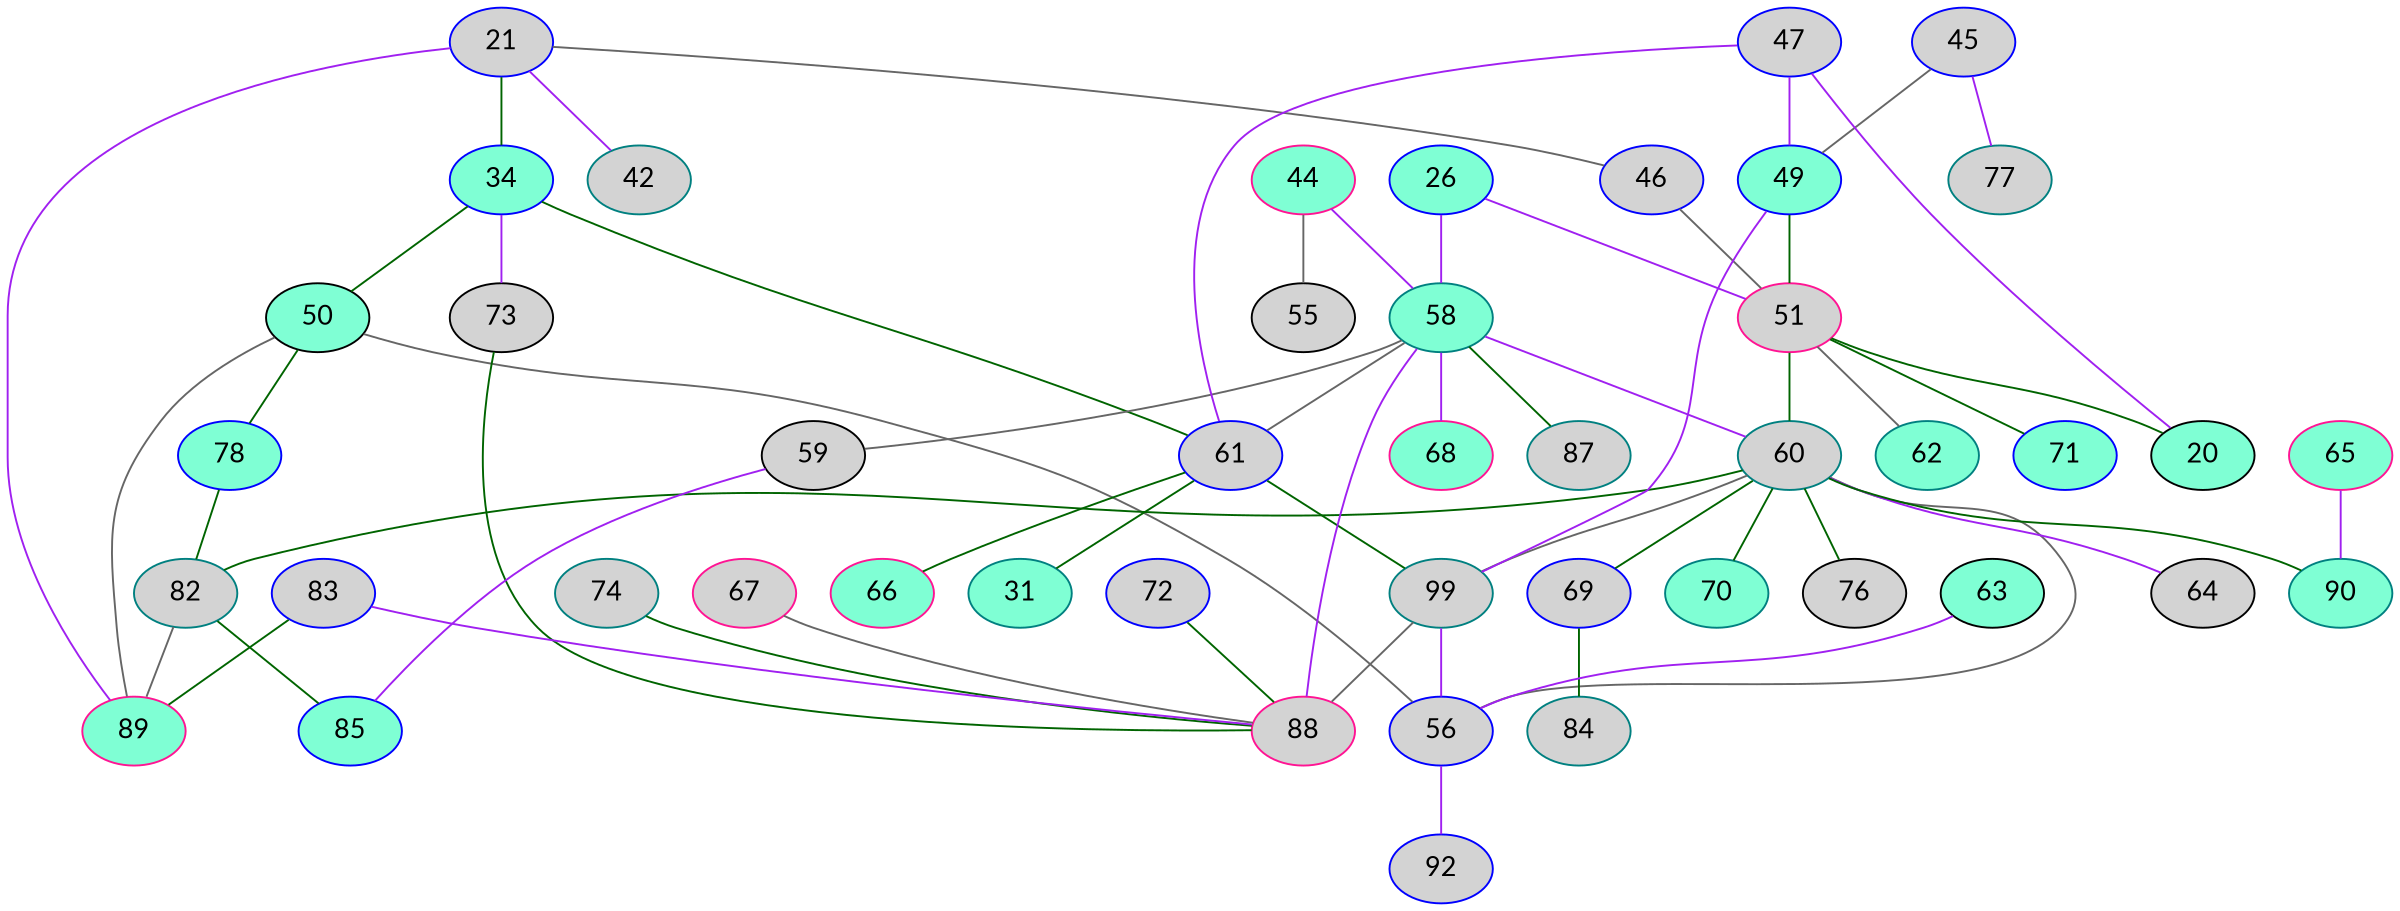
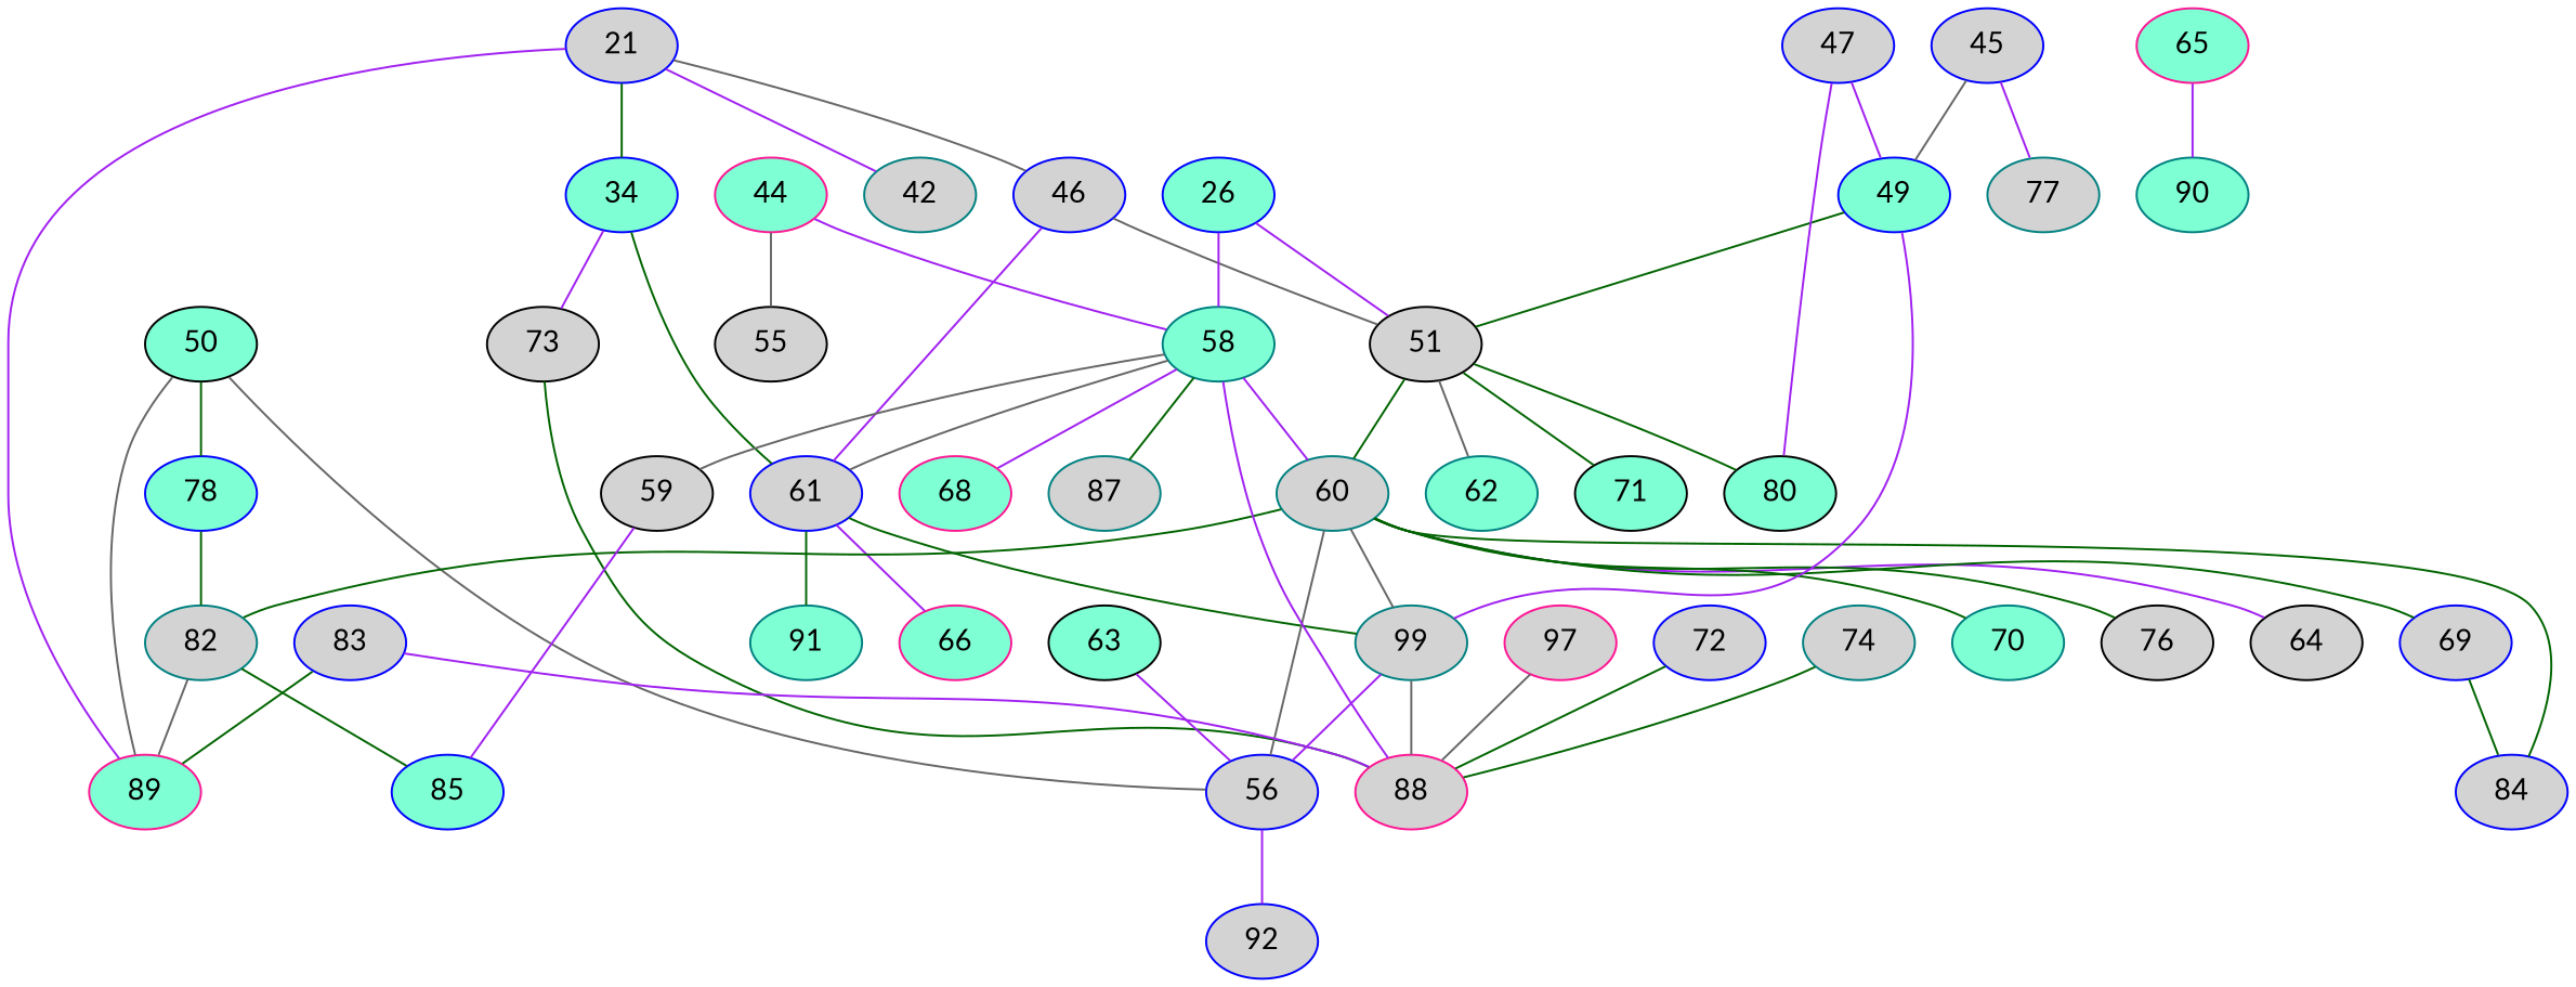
  graph {
    fontname=Lato
    node [color=blue fillcolor=lightgrey fontname=Lato style=filled]
    edge [color=darkgreen fontname=Lato]
    34 [fillcolor=aquamarine super="+16+19"]
    50 [color=black fillcolor=aquamarine]
    61 [super="+8+22+48+40"]
    73 [color=black super="+56"]
    21
    42 [color=teal]
    46
    89 [color=deeppink fillcolor=aquamarine super="+23"]
-   51 [color=deeppink super="+10+27"]
-   80 [color=black fillcolor=aquamarine label=20]
+   51 [color=black super="+10+27"]
+   80 [color=black fillcolor=aquamarine]
    60 [color=teal super="+3+1+17+2+12+13+43+53"]
    62 [color=teal fillcolor=aquamarine]
-   71 [fillcolor=aquamarine]
+   71 [color=black fillcolor=aquamarine]
    26 [fillcolor=aquamarine]
    58 [color=teal fillcolor=aquamarine super="+15+9+33"]
    78 [fillcolor=aquamarine]
    n17 [label=56 super="+7"]
    n18 [color=teal label=99 super="+14"]
    66 [color=deeppink fillcolor=aquamarine]
-   91 [color=teal fillcolor=aquamarine super="+30" label=31]
+   91 [color=teal fillcolor=aquamarine super="+30"]
    88 [color=deeppink super="+54+75"]
    44 [color=deeppink fillcolor=aquamarine]
    55 [color=black]
    59 [color=black]
    68 [color=deeppink fillcolor=aquamarine]
    87 [color=teal]
    49 [fillcolor=aquamarine super="+36"]
    45
    77 [color=teal]
    47
    82 [color=teal]
    92
    64 [color=black]
    69
    70 [color=teal fillcolor=aquamarine super="+31"]
    76 [color=black]
    90 [color=teal fillcolor=aquamarine]
    85 [fillcolor=aquamarine]
-   84 [color=teal]
+   84
    63 [color=black fillcolor=aquamarine]
    65 [color=deeppink fillcolor=aquamarine]
-   67 [color=deeppink super="+38"]
+   67 [color=deeppink super="+38" label=97]
    72
    74 [color=teal]
    83
-   34 -- 50
    34 -- 61
    34 -- 73 [color=purple]
    50 -- 89 [color=gray40]
    50 -- 78
    50 -- n17 [color=gray40]
    61 -- n18
-   61 -- 66
+   61 -- 66 [color=purple]
    61 -- 91 [weight=2]
    73 -- 88
    21 -- 34 [weight=2]
    21 -- 42 [color=purple]
    21 -- 46 [color=gray40]
    21 -- 89 [color=purple]
-   47 -- 61 [color=purple]
+   46 -- 61 [color=purple]
    46 -- 51 [color=gray40 weight=2]
    51 -- 80
    51 -- 60
    51 -- 62 [color=gray40]
    51 -- 71
    60 -- n17 [color=gray40]
    60 -- n18 [color=gray40 weight=2]
    60 -- 82
    60 -- 64 [color=purple]
    60 -- 69
    60 -- 70
    60 -- 76
-   60 -- 90
+   60 -- 84
    26 -- 51 [color=purple]
    26 -- 58 [color=purple weight=3]
    58 -- 61 [color=gray40 weight=2]
    58 -- 60 [color=purple weight=2]
    58 -- 88 [color=purple weight=3]
    58 -- 59 [color=gray40]
    58 -- 68 [color=purple]
    58 -- 87
    78 -- 82
    n17 -- 92 [color=purple]
    n18 -- n17 [color=purple weight=2]
    n18 -- 88 [color=gray40 weight=3]
    44 -- 58 [color=purple]
    44 -- 55 [color=gray40]
    59 -- 85 [color=purple]
    49 -- 51
    49 -- n18 [color=purple weight=2]
    45 -- 49 [color=gray40]
    45 -- 77 [color=purple]
    47 -- 80 [color=purple]
    47 -- 49 [color=purple]
    82 -- 89 [color=gray40]
    82 -- 85
    69 -- 84
    63 -- n17 [color=purple]
    65 -- 90 [color=purple]
    67 -- 88 [color=gray40]
    72 -- 88
    74 -- 88
    83 -- 89
    83 -- 88 [color=purple]
  }
